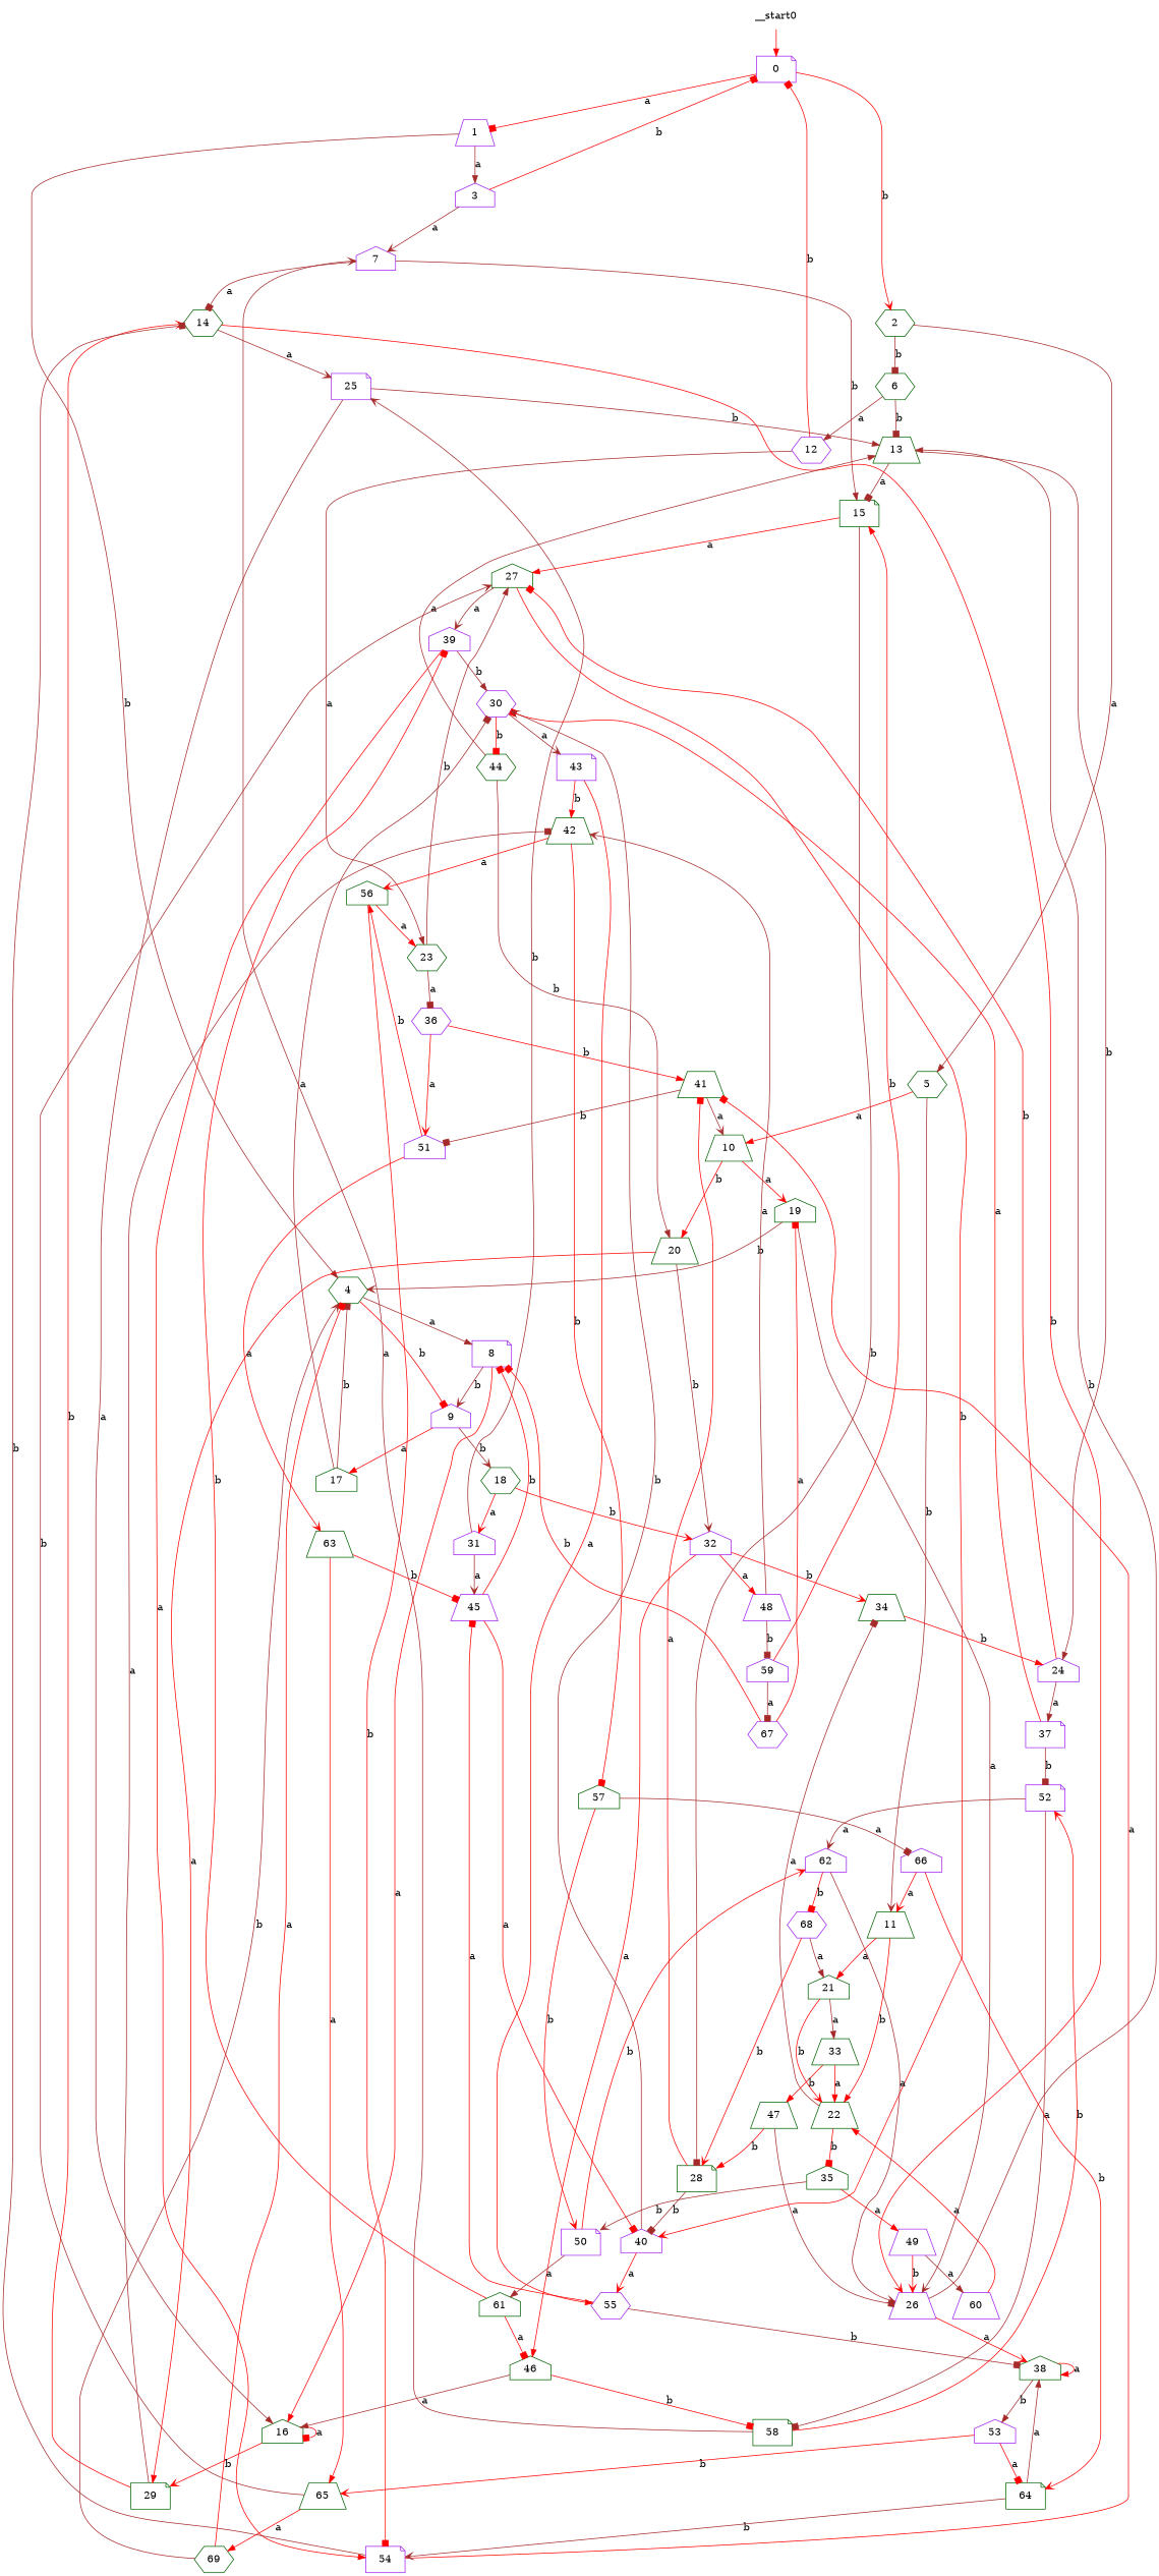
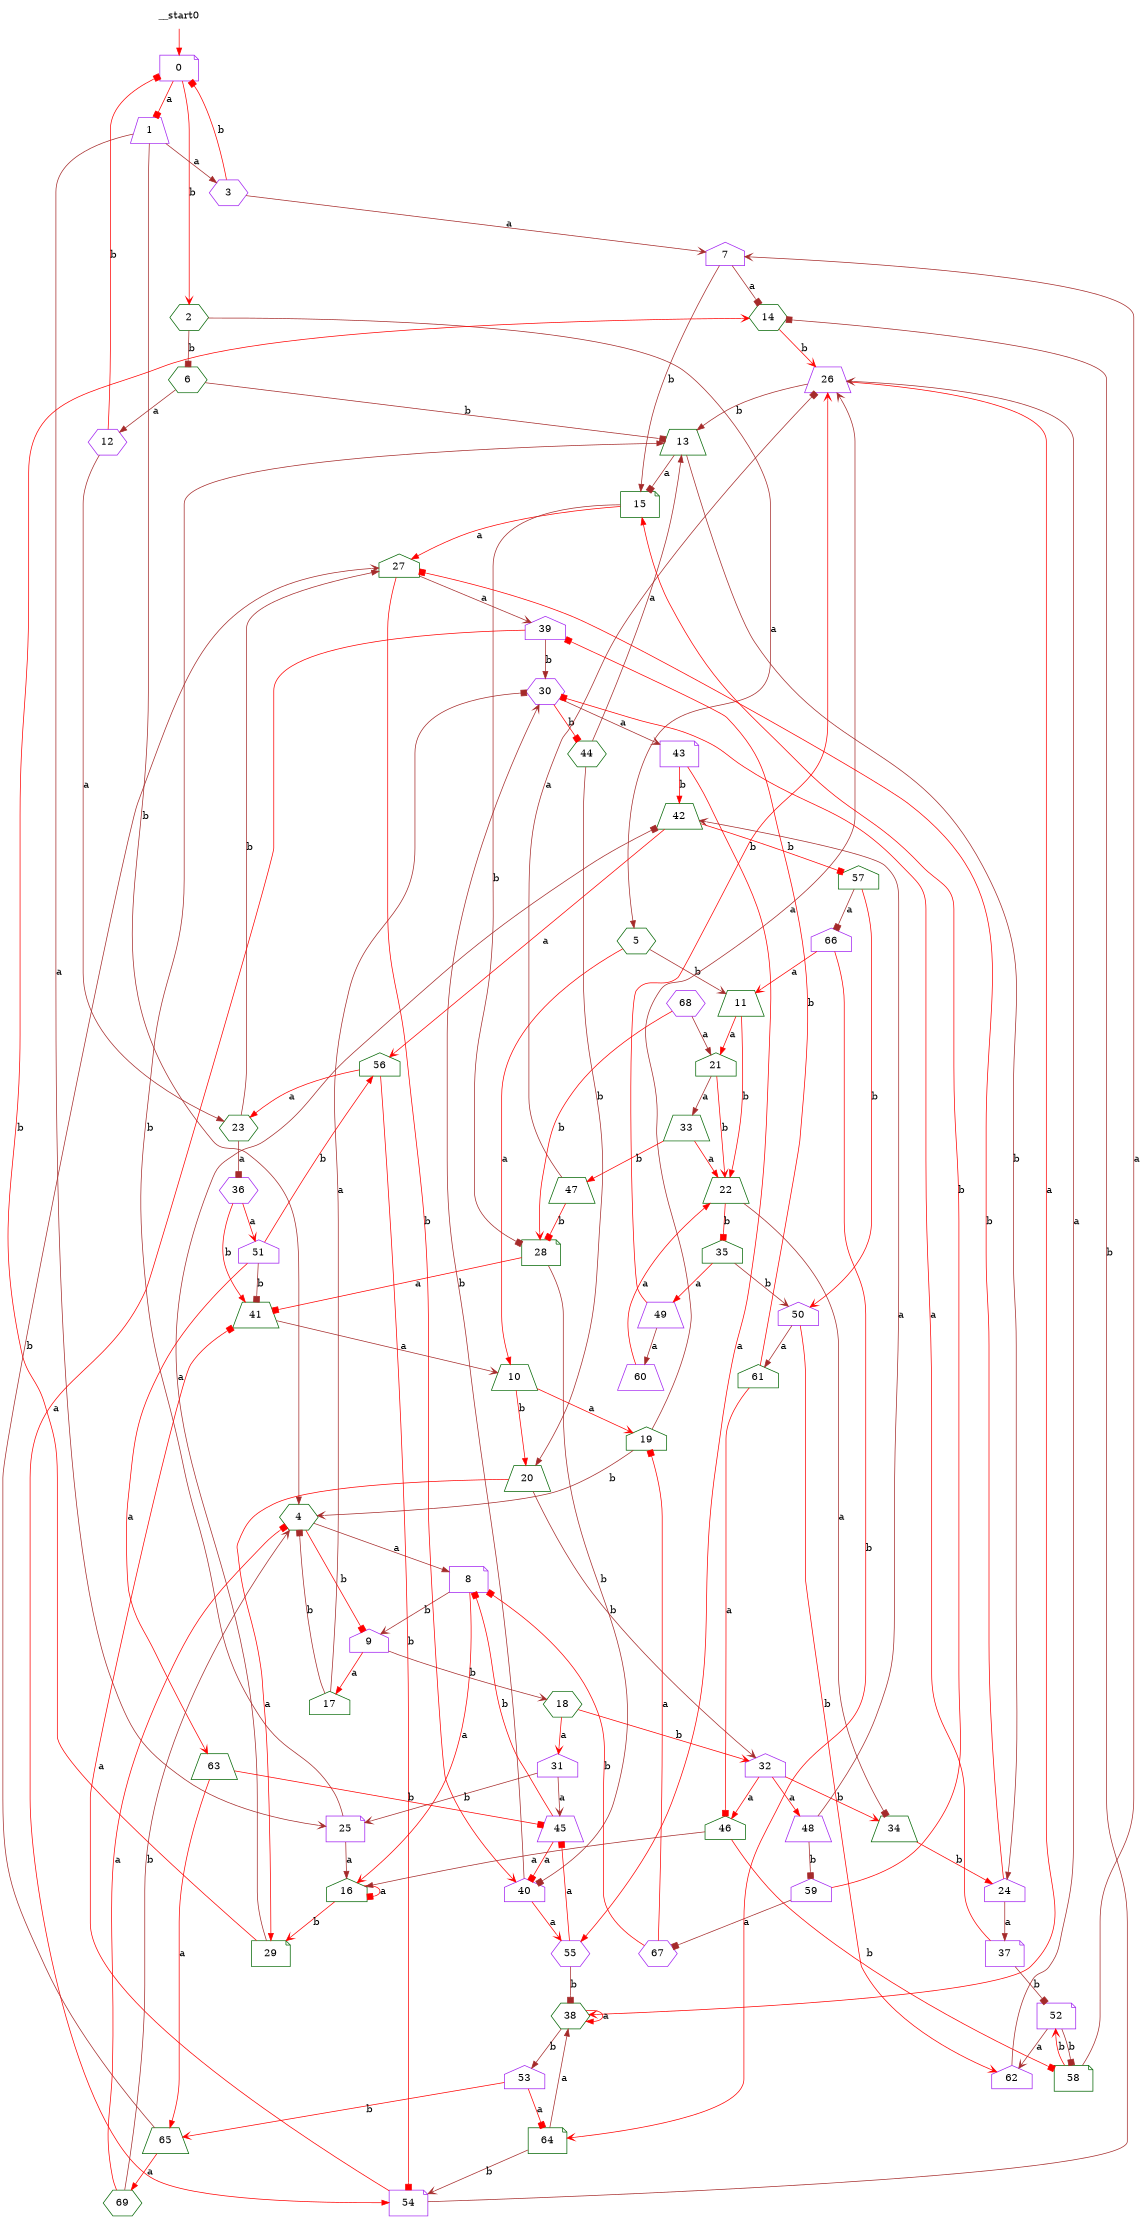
  digraph {
    node [color=darkgreen shape=house]
    edge [arrowhead=normal color=red]
    __start0 [shape=none]
    0 [color=purple shape=note]
    1 [color=purple shape=trapezium]
    2 [shape=hexagon]
-   3 [color=purple]
+   3 [color=purple shape=hexagon]
    4 [shape=hexagon]
    5 [shape=hexagon]
    6 [shape=hexagon]
    7 [color=purple]
    8 [color=purple shape=note]
    9 [color=purple]
    10 [shape=trapezium]
    11 [shape=trapezium]
    12 [color=purple shape=hexagon]
    13 [shape=trapezium]
    14 [shape=hexagon]
    15 [shape=note]
    16
    17
    18 [shape=hexagon]
    19
    20 [shape=trapezium]
    21
    22 [shape=trapezium]
    23 [shape=hexagon]
    24 [color=purple]
    25 [color=purple shape=note]
    26 [color=purple shape=trapezium]
    27
    28 [shape=note]
    29 [shape=note]
    30 [color=purple shape=hexagon]
    31 [color=purple]
    32 [color=purple]
    33 [shape=trapezium]
    34 [shape=trapezium]
    35
    36 [color=purple shape=hexagon]
    37 [color=purple shape=note]
-   38
+   38 [shape=hexagon]
    39 [color=purple]
    40 [color=purple]
    41 [shape=trapezium]
    42 [shape=trapezium]
    43 [color=purple shape=note]
    44 [shape=hexagon]
    45 [color=purple shape=trapezium]
    46
    48 [color=purple shape=trapezium]
    47 [shape=trapezium]
    49 [color=purple shape=trapezium]
-   50 [color=purple shape=note]
+   50 [color=purple]
    51 [color=purple]
    52 [color=purple shape=note]
    53 [color=purple]
    54 [color=purple shape=note]
    55 [color=purple shape=hexagon]
    56
    57
    58 [shape=note]
    59 [color=purple]
    60 [color=purple shape=trapezium]
    61
    62 [color=purple]
    63 [shape=trapezium]
    64 [shape=note]
    65 [shape=trapezium]
    66 [color=purple]
    67 [color=purple shape=hexagon]
    68 [color=purple shape=hexagon]
    69 [shape=hexagon]
    __start0 -> 0
    0 -> 1 [arrowhead=box label=a]
    0 -> 2 [arrowhead=vee label=b]
    1 -> 3 [color=brown label=a]
    1 -> 4 [color=brown label=b]
    2 -> 5 [color=brown label=a]
    2 -> 6 [arrowhead=box color=brown label=b]
    3 -> 0 [arrowhead=box label=b]
    3 -> 7 [arrowhead=vee color=brown label=a]
    4 -> 8 [color=brown label=a]
    4 -> 9 [arrowhead=box label=b]
    5 -> 10 [label=a]
    5 -> 11 [arrowhead=vee color=brown label=b]
    6 -> 12 [color=brown label=a]
    6 -> 13 [arrowhead=box color=brown label=b]
    7 -> 14 [arrowhead=box color=brown label=a]
    7 -> 15 [color=brown label=b]
    8 -> 9 [arrowhead=vee color=brown label=b]
-   8 -> 16 [label=a]
+   8 -> 16 [arrowhead=vee label=a]
    9 -> 17 [label=a]
    9 -> 18 [arrowhead=vee color=brown label=b]
    10 -> 19 [arrowhead=vee label=a]
    10 -> 20 [label=b]
    11 -> 21 [label=a]
    11 -> 22 [label=b]
    12 -> 0 [arrowhead=box label=b]
    12 -> 23 [color=brown label=a]
    13 -> 15 [arrowhead=box color=brown label=a]
    13 -> 24 [color=brown label=b]
-   14 -> 25 [arrowhead=vee color=brown label=a]
+   1 -> 25 [arrowhead=vee color=brown label=a]
    14 -> 26 [arrowhead=vee label=b]
    15 -> 27 [label=a]
    15 -> 28 [arrowhead=box color=brown label=b]
    16 -> 16 [arrowhead=box label=a]
    16 -> 29 [arrowhead=vee label=b]
    17 -> 4 [arrowhead=box color=brown label=b]
    17 -> 30 [arrowhead=box color=brown label=a]
    18 -> 31 [arrowhead=vee label=a]
    18 -> 32 [arrowhead=vee label=b]
    19 -> 4 [arrowhead=vee color=brown label=b]
    19 -> 26 [arrowhead=vee color=brown label=a]
    20 -> 29 [label=a]
    20 -> 32 [arrowhead=vee color=brown label=b]
    21 -> 22 [arrowhead=vee label=b]
    21 -> 33 [color=brown label=a]
    22 -> 34 [arrowhead=box color=brown label=a]
    22 -> 35 [arrowhead=box label=b]
    23 -> 27 [color=brown label=b]
    23 -> 36 [arrowhead=box color=brown label=a]
    24 -> 27 [arrowhead=box label=b]
    24 -> 37 [color=brown label=a]
    25 -> 13 [color=brown label=b]
    25 -> 16 [color=brown label=a]
    26 -> 13 [color=brown label=b]
    26 -> 38 [arrowhead=vee label=a]
    27 -> 39 [arrowhead=vee color=brown label=a]
    27 -> 40 [arrowhead=vee label=b]
    28 -> 40 [arrowhead=box color=brown label=b]
    28 -> 41 [arrowhead=box label=a]
    29 -> 14 [arrowhead=vee label=b]
    29 -> 42 [arrowhead=box color=brown label=a]
    30 -> 43 [arrowhead=vee color=brown label=a]
    30 -> 44 [arrowhead=box label=b]
    31 -> 25 [arrowhead=vee color=brown label=b]
    31 -> 45 [arrowhead=vee color=brown label=a]
    32 -> 34 [arrowhead=vee label=b]
    32 -> 46 [label=a]
    32 -> 48 [label=a]
    33 -> 22 [label=a]
    33 -> 47 [label=b]
    34 -> 24 [label=b]
    35 -> 49 [label=a]
    35 -> 50 [arrowhead=vee color=brown label=b]
    36 -> 41 [label=b]
    36 -> 51 [arrowhead=vee label=a]
    37 -> 30 [arrowhead=box label=a]
    37 -> 52 [arrowhead=box color=brown label=b]
    38 -> 38 [label=a]
    38 -> 53 [color=brown label=b]
    39 -> 30 [color=brown label=b]
    39 -> 54 [label=a]
    40 -> 30 [arrowhead=vee color=brown label=b]
    40 -> 55 [arrowhead=vee label=a]
    41 -> 10 [arrowhead=vee color=brown label=a]
-   41 -> 51 [arrowhead=box color=brown label=b]
+   51 -> 41 [arrowhead=box color=brown label=b]
    42 -> 56 [arrowhead=vee label=a]
    42 -> 57 [arrowhead=box label=b]
    43 -> 42 [label=b]
    43 -> 55 [label=a]
    44 -> 13 [color=brown label=a]
    44 -> 20 [color=brown label=b]
    45 -> 8 [arrowhead=box label=b]
    45 -> 40 [arrowhead=box label=a]
    46 -> 16 [color=brown label=a]
    46 -> 58 [arrowhead=box label=b]
    48 -> 42 [arrowhead=vee color=brown label=a]
    48 -> 59 [arrowhead=box color=brown label=b]
    47 -> 26 [arrowhead=box color=brown label=a]
-   47 -> 28 [label=b]
+   47 -> 28 [arrowhead=box label=b]
    49 -> 26 [arrowhead=vee label=b]
    49 -> 60 [color=brown label=a]
    50 -> 61 [color=brown label=a]
    50 -> 62 [arrowhead=vee label=b]
    51 -> 56 [label=b]
    51 -> 63 [arrowhead=vee label=a]
-   52 -> 58 [arrowhead=box color=brown label=a]
+   52 -> 58 [arrowhead=box color=brown label=b]
    52 -> 62 [arrowhead=vee color=brown label=a]
    53 -> 64 [arrowhead=box label=a]
    53 -> 65 [arrowhead=vee label=b]
    54 -> 14 [arrowhead=box color=brown label=b]
    54 -> 41 [arrowhead=box label=a]
    55 -> 38 [arrowhead=box color=brown label=b]
    55 -> 45 [arrowhead=box label=a]
    56 -> 23 [label=a]
    56 -> 54 [arrowhead=box label=b]
    57 -> 50 [arrowhead=vee label=b]
    57 -> 66 [arrowhead=box color=brown label=a]
    58 -> 7 [arrowhead=vee color=brown label=a]
    58 -> 52 [arrowhead=vee label=b]
    59 -> 15 [label=b]
    59 -> 67 [arrowhead=box color=brown label=a]
    60 -> 22 [label=a]
    61 -> 39 [arrowhead=box label=b]
    61 -> 46 [arrowhead=box label=a]
    62 -> 26 [arrowhead=vee color=brown label=a]
-   62 -> 68 [arrowhead=box label=b]
    63 -> 45 [arrowhead=box label=b]
    63 -> 65 [label=a]
    64 -> 38 [color=brown label=a]
    64 -> 54 [arrowhead=vee color=brown label=b]
    65 -> 27 [arrowhead=vee color=brown label=b]
    65 -> 69 [label=a]
    66 -> 11 [arrowhead=vee label=a]
    66 -> 64 [arrowhead=vee label=b]
    67 -> 8 [arrowhead=box label=b]
    67 -> 19 [arrowhead=box label=a]
    68 -> 21 [color=brown label=a]
    68 -> 28 [arrowhead=vee label=b]
    69 -> 4 [arrowhead=box label=a]
    69 -> 4 [arrowhead=vee color=brown label=b]
  }
